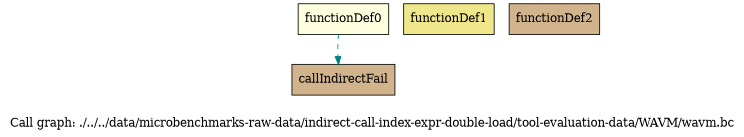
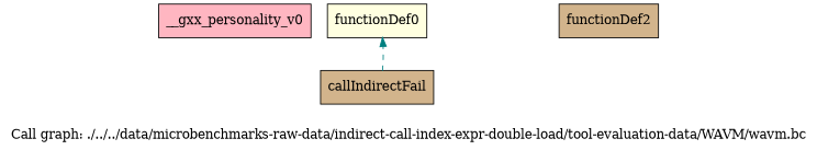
  digraph {
    label="Call graph: ./../../data/microbenchmarks-raw-data/indirect-call-index-expr-double-load/tool-evaluation-data/WAVM/wavm.bc"
    node [shape=record style=filled fillcolor=tan]
+   n1 [label="{__gxx_personality_v0}" fillcolor=lightpink]
    n2 [label="{functionDef0}" fillcolor=lightyellow]
    n3 [label="{callIndirectFail}"]
-   n4 [label="{functionDef1}" fillcolor=khaki]
    n5 [label="{functionDef2}"]
-   n2 -> n3 [color=teal style=dashed]
+   n3 -> n2 [color=teal style=dashed]
  }
